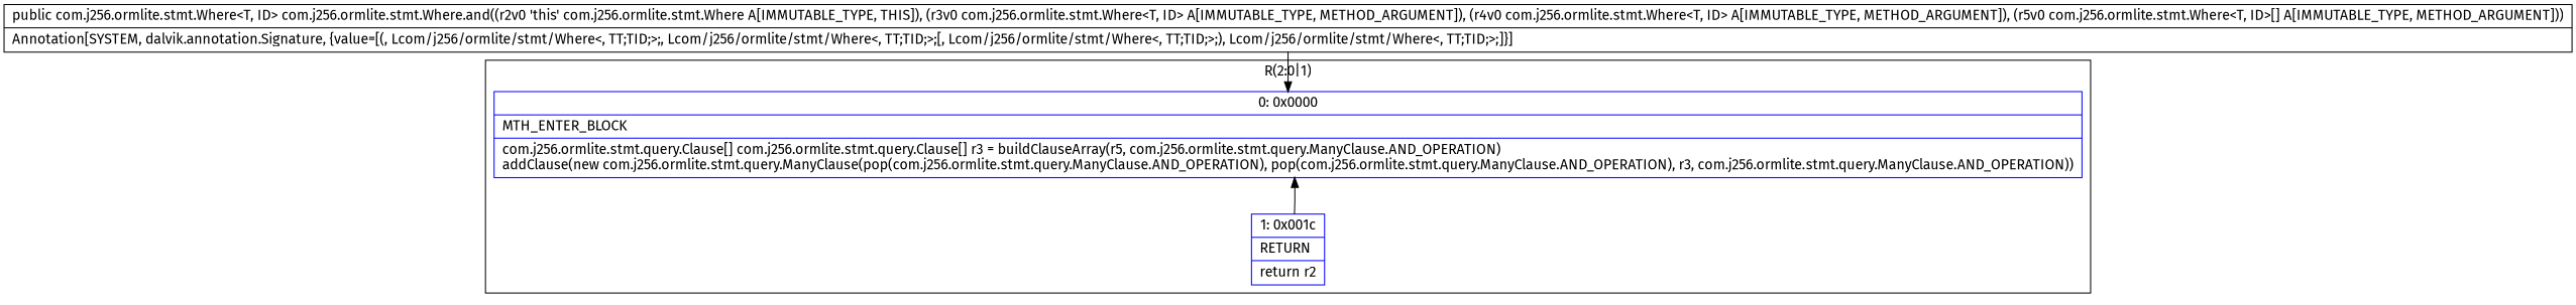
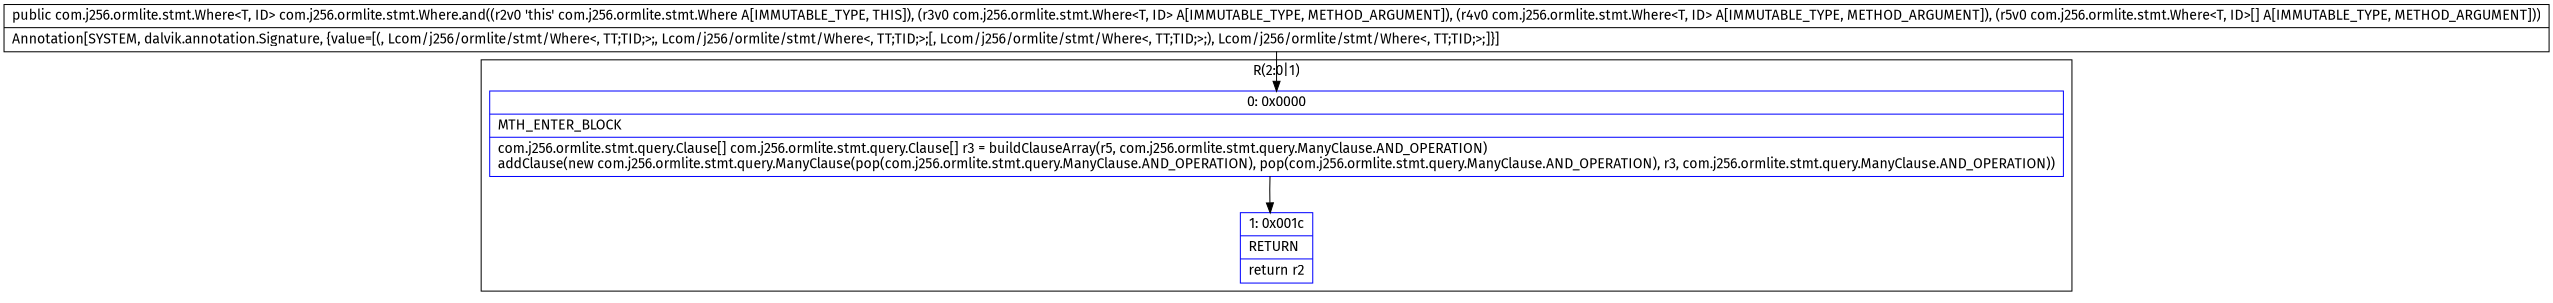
  digraph {
    fontname="Fira Sans"
    node [color=blue shape=record fontname="Fira Sans"]
    edge [fontname="Fira Sans"]
    n1 [label="{0\:\ 0x0000|MTH_ENTER_BLOCK\l|com.j256.ormlite.stmt.query.Clause[] com.j256.ormlite.stmt.query.Clause[] r3 = buildClauseArray(r5, com.j256.ormlite.stmt.query.ManyClause.AND_OPERATION)\laddClause(new com.j256.ormlite.stmt.query.ManyClause(pop(com.j256.ormlite.stmt.query.ManyClause.AND_OPERATION), pop(com.j256.ormlite.stmt.query.ManyClause.AND_OPERATION), r3, com.j256.ormlite.stmt.query.ManyClause.AND_OPERATION))\l}"]
    n2 [label="{1\:\ 0x001c|RETURN\l|return r2\l}"]
    n3 [label="{public com.j256.ormlite.stmt.Where\<T, ID\> com.j256.ormlite.stmt.Where.and((r2v0 'this' com.j256.ormlite.stmt.Where A[IMMUTABLE_TYPE, THIS]), (r3v0 com.j256.ormlite.stmt.Where\<T, ID\> A[IMMUTABLE_TYPE, METHOD_ARGUMENT]), (r4v0 com.j256.ormlite.stmt.Where\<T, ID\> A[IMMUTABLE_TYPE, METHOD_ARGUMENT]), (r5v0 com.j256.ormlite.stmt.Where\<T, ID\>[] A[IMMUTABLE_TYPE, METHOD_ARGUMENT]))  | Annotation[SYSTEM, dalvik.annotation.Signature, \{value=[(, Lcom\/j256\/ormlite\/stmt\/Where\<, TT;TID;\>;, Lcom\/j256\/ormlite\/stmt\/Where\<, TT;TID;\>;[, Lcom\/j256\/ormlite\/stmt\/Where\<, TT;TID;\>;), Lcom\/j256\/ormlite\/stmt\/Where\<, TT;TID;\>;]\}]\l}" color=""]
    subgraph cluster_1 {
      label="R(2:0|1)"
      n1
      n2
    }
-   n2 -> n1
+   n1 -> n2
    n3 -> n1
  }
